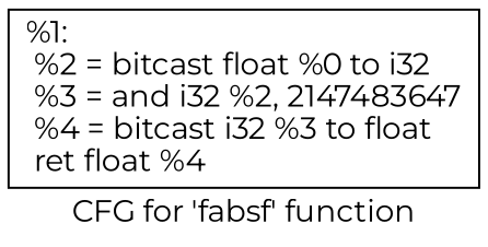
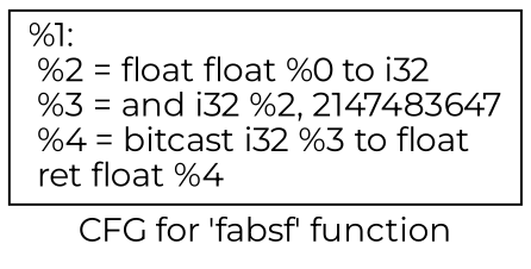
  digraph {
    label="CFG for 'fabsf' function"
    fontname=Montserrat
-   n1 [label="{%1:\l  %2 = bitcast float %0 to i32\l  %3 = and i32 %2, 2147483647\l  %4 = bitcast i32 %3 to float\l  ret float %4\l}" shape=record fontname=Montserrat]
+   n1 [label="{%1:\l  %2 = float float %0 to i32\l  %3 = and i32 %2, 2147483647\l  %4 = bitcast i32 %3 to float\l  ret float %4\l}" shape=record fontname=Montserrat]
  }
